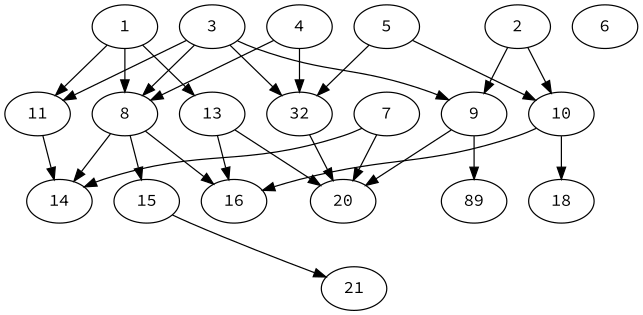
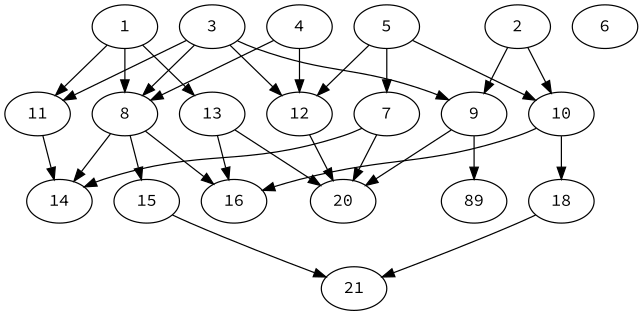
  digraph {
    fontname="Source Code Pro"
    node [alpha=0.10 fontname="Source Code Pro"]
    edge [fontname="Source Code Pro"]
    1 [expect_size=100206156986063472]
    8 [alpha=0.13 expect_size=34562535954984612]
    11 [expect_size=590451059923943808]
    13 [expect_size=303914152425983040]
    14 [alpha=0.18 expect_size=157954032507197325312]
    15 [alpha=0.09 expect_size=3877621692989702144]
    16 [expect_size=21008217744080896000]
    20 [alpha=0.02 expect_size=2267563302884194]
    21 [alpha=0.01 expect_size=6940793810532171776]
    2 [alpha=0.14 expect_size=329993868670097536]
    9 [alpha=0.19 expect_size=4575443847478163]
    10 [alpha=0.09 expect_size=148346981419126464]
    n13 [expect_size=168958387880770666496 label=89]
    18 [alpha=0.11 expect_size=51781249798976168]
    3 [alpha=0.17 expect_size=183752404485799936000]
-   12 [alpha=0.01 expect_size=339174828383810112 label=32]
+   12 [alpha=0.01 expect_size=339174828383810112]
    4 [alpha=0.17 expect_size=61971098980747051008]
    5 [alpha=0.05 expect_size=102201414516411664]
    7 [alpha=0.19 expect_size=1218024348296675328]
    6 [alpha=0.01 expect_size=595165727355620480]
    1 -> 8
    1 -> 11
    1 -> 13
    8 -> 14
    8 -> 15
    8 -> 16
    11 -> 14
    13 -> 16
    13 -> 20
    15 -> 21
    2 -> 9
    2 -> 10
    9 -> 20
    9 -> n13
    10 -> 16
    10 -> 18
+   18 -> 21
    3 -> 8
    3 -> 11
    3 -> 9
    3 -> 12
    12 -> 20
    4 -> 8
    4 -> 12
    5 -> 10
    5 -> 12
+   5 -> 7
    7 -> 14
    7 -> 20
  }
